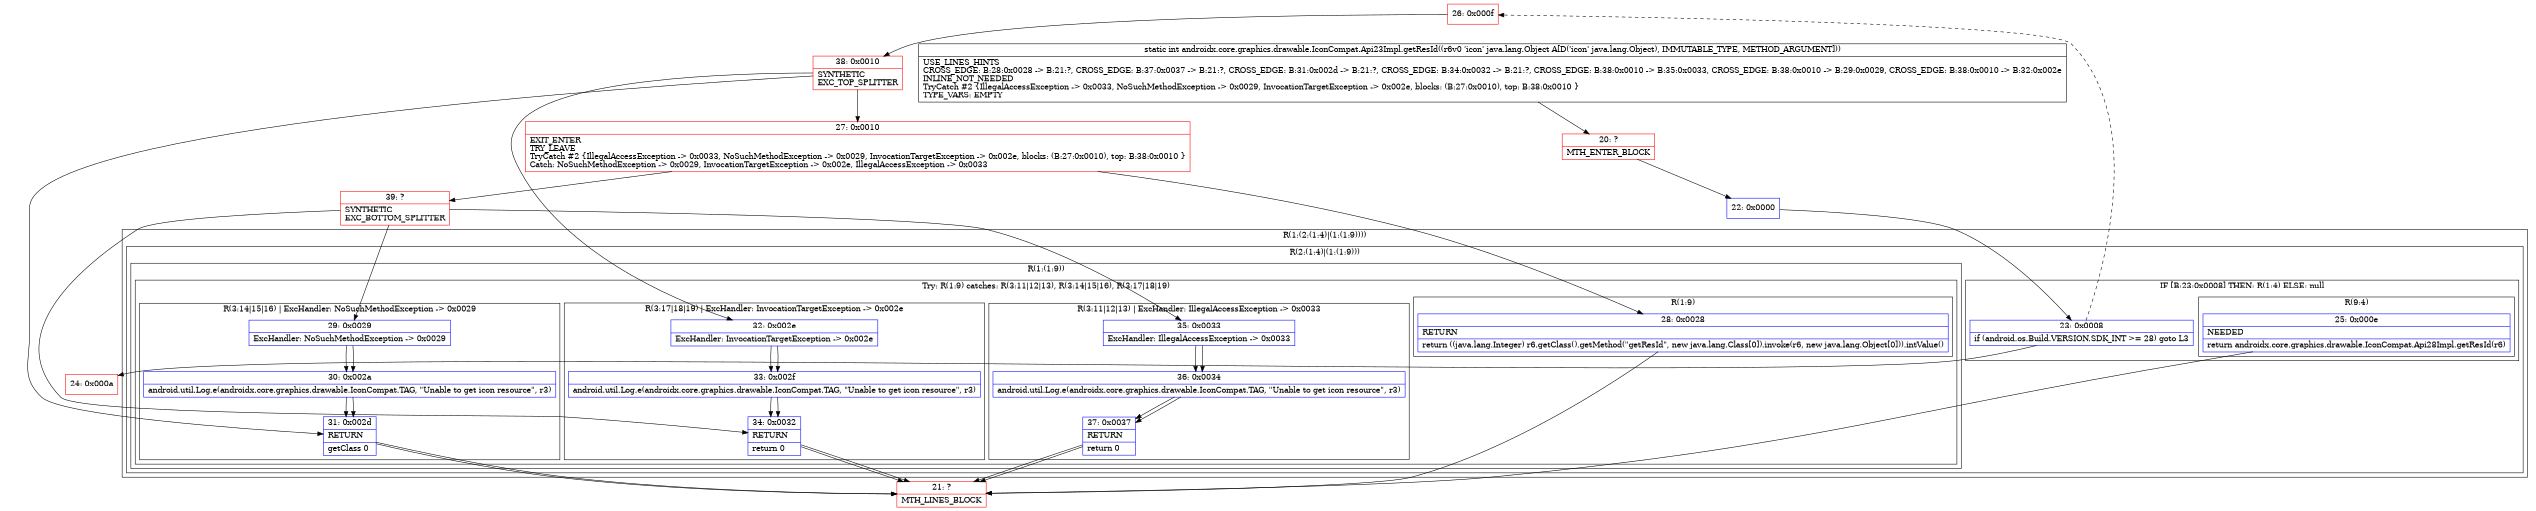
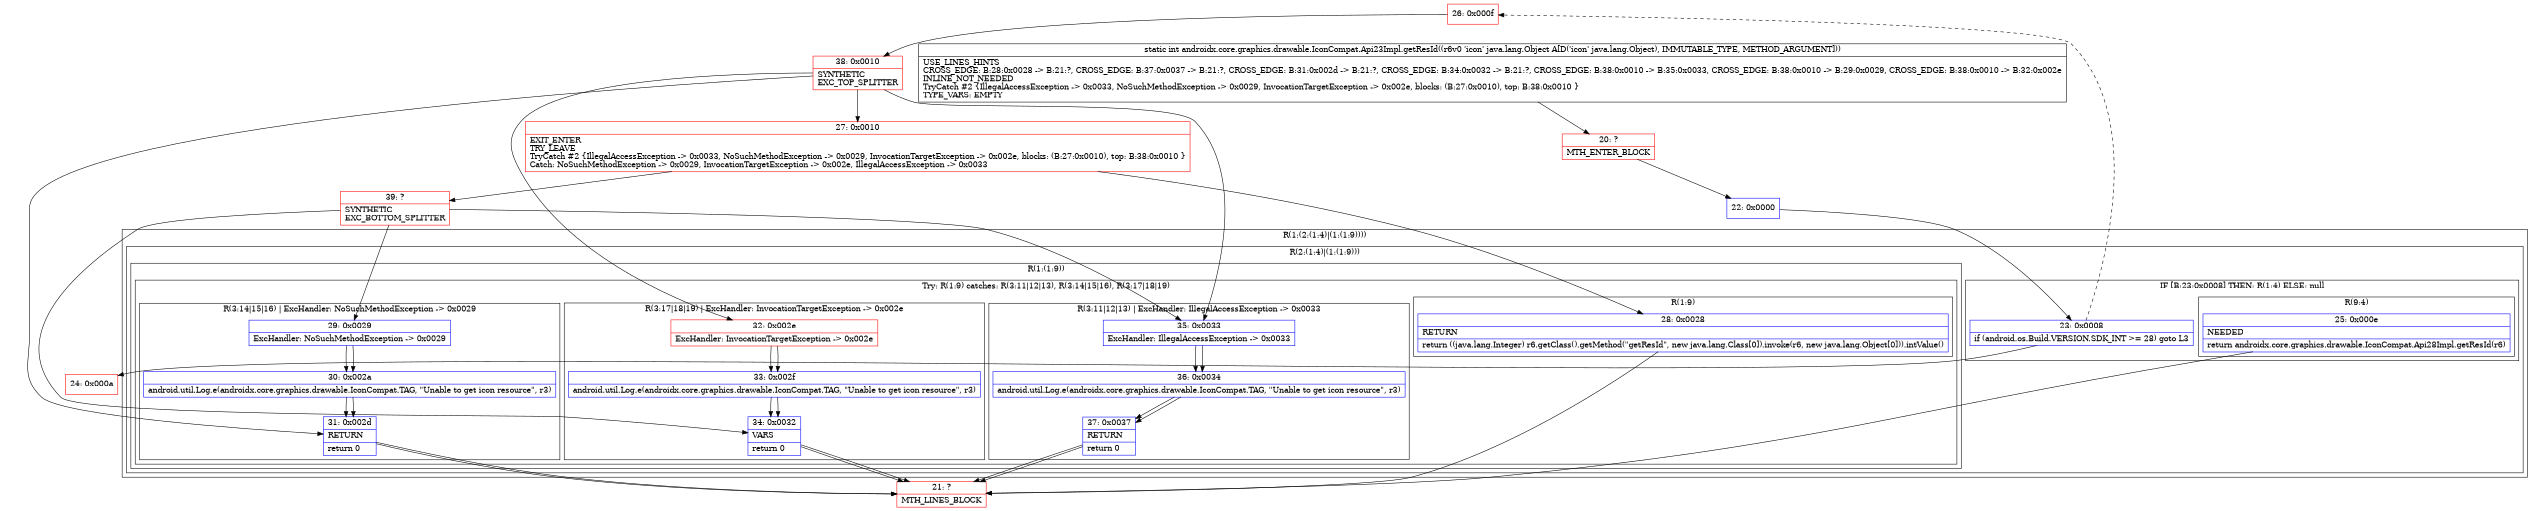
  digraph {
    node [color=blue shape=record]
    n1 [label="{25\:\ 0x000e|NEEDED\l|return androidx.core.graphics.drawable.IconCompat.Api28Impl.getResId(r6)\l}"]
    n2 [label="{23\:\ 0x0008|if (android.os.Build.VERSION.SDK_INT \>= 28) goto L3\l}"]
    n3 [label="{28\:\ 0x0028|RETURN\l|return ((java.lang.Integer) r6.getClass().getMethod(\"getResId\", new java.lang.Class[0]).invoke(r6, new java.lang.Object[0])).intValue()\l}"]
    n4 [label="{35\:\ 0x0033|ExcHandler: IllegalAccessException \-\> 0x0033\l}"]
    n5 [label="{36\:\ 0x0034|android.util.Log.e(androidx.core.graphics.drawable.IconCompat.TAG, \"Unable to get icon resource\", r3)\l}"]
    n6 [label="{37\:\ 0x0037|RETURN\l|return 0\l}"]
    n7 [label="{29\:\ 0x0029|ExcHandler: NoSuchMethodException \-\> 0x0029\l}"]
    n8 [label="{30\:\ 0x002a|android.util.Log.e(androidx.core.graphics.drawable.IconCompat.TAG, \"Unable to get icon resource\", r3)\l}"]
-   n9 [label="{31\:\ 0x002d|RETURN\l|getClass 0\l}"]
-   n10 [label="{32\:\ 0x002e|ExcHandler: InvocationTargetException \-\> 0x002e\l}"]
+   n9 [label="{31\:\ 0x002d|RETURN\l|return 0\l}"]
+   n10 [color=red label="{32\:\ 0x002e|ExcHandler: InvocationTargetException \-\> 0x002e\l}"]
    n11 [label="{33\:\ 0x002f|android.util.Log.e(androidx.core.graphics.drawable.IconCompat.TAG, \"Unable to get icon resource\", r3)\l}"]
-   n12 [label="{34\:\ 0x0032|RETURN\l|return 0\l}"]
+   n12 [label="{34\:\ 0x0032|VARS\l|return 0\l}"]
    n13 [color=red label="{21\:\ ?|MTH_LINES_BLOCK\l}"]
    n14 [color=red label="{24\:\ 0x000a}"]
    n15 [color=red label="{26\:\ 0x000f}"]
    n16 [color=red label="{38\:\ 0x0010|SYNTHETIC\lEXC_TOP_SPLITTER\l}"]
    n17 [color=red label="{20\:\ ?|MTH_ENTER_BLOCK\l}"]
    n18 [label="{22\:\ 0x0000}"]
    n19 [color=red label="{27\:\ 0x0010|EXIT_ENTER\lTRY_LEAVE\lTryCatch #2 \{IllegalAccessException \-\> 0x0033, NoSuchMethodException \-\> 0x0029, InvocationTargetException \-\> 0x002e, blocks: (B:27:0x0010), top: B:38:0x0010 \}\lCatch: NoSuchMethodException \-\> 0x0029, InvocationTargetException \-\> 0x002e, IllegalAccessException \-\> 0x0033\l}"]
    n20 [color=red label="{39\:\ ?|SYNTHETIC\lEXC_BOTTOM_SPLITTER\l}"]
    n21 [label="{static int androidx.core.graphics.drawable.IconCompat.Api23Impl.getResId((r6v0 'icon' java.lang.Object A[D('icon' java.lang.Object), IMMUTABLE_TYPE, METHOD_ARGUMENT]))  | USE_LINES_HINTS\lCROSS_EDGE: B:28:0x0028 \-\> B:21:?, CROSS_EDGE: B:37:0x0037 \-\> B:21:?, CROSS_EDGE: B:31:0x002d \-\> B:21:?, CROSS_EDGE: B:34:0x0032 \-\> B:21:?, CROSS_EDGE: B:38:0x0010 \-\> B:35:0x0033, CROSS_EDGE: B:38:0x0010 \-\> B:29:0x0029, CROSS_EDGE: B:38:0x0010 \-\> B:32:0x002e\lINLINE_NOT_NEEDED\lTryCatch #2 \{IllegalAccessException \-\> 0x0033, NoSuchMethodException \-\> 0x0029, InvocationTargetException \-\> 0x002e, blocks: (B:27:0x0010), top: B:38:0x0010 \}\lTYPE_VARS: EMPTY\l}" color=""]
    subgraph cluster_1 {
      label="R(1:(2:(1:4)|(1:(1:9))))"
      subgraph cluster_2 {
        label="R(2:(1:4)|(1:(1:9)))"
        subgraph cluster_3 {
          label="IF [B:23:0x0008] THEN: R(1:4) ELSE: null"
          n2
          subgraph cluster_4 {
            label="R(9:4)"
            n1
          }
        }
        subgraph cluster_5 {
          label="R(1:(1:9))"
          subgraph cluster_6 {
            label="Try: R(1:9) catches: R(3:11|12|13), R(3:14|15|16), R(3:17|18|19)"
            subgraph cluster_7 {
              label="R(1:9)"
              n3
            }
            subgraph cluster_8 {
              label="R(3:11|12|13) | ExcHandler: IllegalAccessException \-\> 0x0033\l"
              n4
              n5
              n6
            }
            subgraph cluster_9 {
              label="R(3:14|15|16) | ExcHandler: NoSuchMethodException \-\> 0x0029\l"
              n7
              n8
              n9
            }
            subgraph cluster_10 {
              label="R(3:17|18|19) | ExcHandler: InvocationTargetException \-\> 0x002e\l"
              n10
              n11
              n12
            }
          }
        }
      }
    }
    subgraph cluster_11 {
      label="R(3:11|12|13) | ExcHandler: IllegalAccessException \-\> 0x0033\l"
    }
    subgraph cluster_12 {
      label="R(3:14|15|16) | ExcHandler: NoSuchMethodException \-\> 0x0029\l"
    }
    subgraph cluster_13 {
      label="R(3:17|18|19) | ExcHandler: InvocationTargetException \-\> 0x002e\l"
    }
    n1 -> n13
    n2 -> n14
    n2 -> n15 [style=dashed]
    n3 -> n13
    n4 -> n5
    n4 -> n5
    n5 -> n6
    n5 -> n6
    n6 -> n13
    n6 -> n13
    n7 -> n8
    n7 -> n8
    n8 -> n9
    n8 -> n9
    n9 -> n13
    n9 -> n13
    n10 -> n11
    n10 -> n11
    n11 -> n12
    n11 -> n12
    n12 -> n13
    n12 -> n13
    n15 -> n16
+   n16 -> n4
    n16 -> n9
    n16 -> n10
    n16 -> n19
    n17 -> n18
    n18 -> n2
    n19 -> n3
    n19 -> n20
    n20 -> n4
    n20 -> n7
    n20 -> n12
    n21 -> n17
  }
